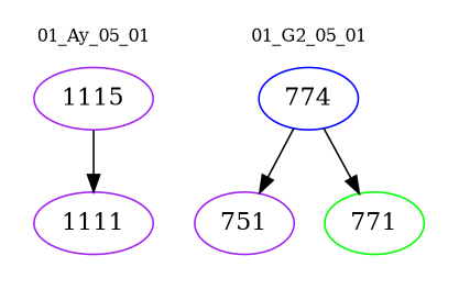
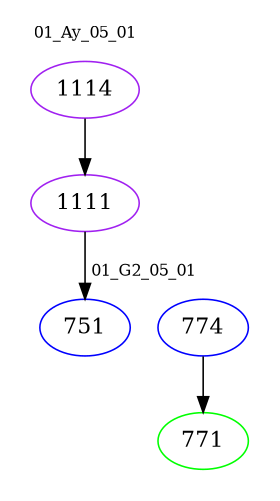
  digraph {
    node [color=purple]
    edge [color=black]
-   n1 [label=1115]
+   n1 [label=1114]
    n2 [label=1111]
    n3 [color=blue label=774]
-   n4 [label=751]
+   n4 [color=blue label=751]
    n5 [color=green label=771]
    subgraph cluster_1 {
      color=white
      fontsize=10
      label="01_Ay_05_01"
      n1
      n2
    }
    subgraph cluster_2 {
      color=white
      fontsize=10
      label="01_G2_05_01"
      n3
      n4
      n5
    }
    n1 -> n2
-   n3 -> n4
+   n2 -> n4
    n3 -> n5
  }
